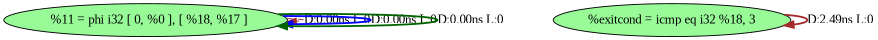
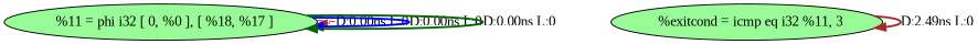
  digraph {
    fontname="Liberation Serif"
    node [style=filled fillcolor=palegreen color=black fontname="Liberation Serif"]
    edge [color=brown style=bold fontname="Liberation Serif"]
    n1 [label="  %11 = phi i32 [ 0, %0 ], [ %18, %17 ]"]
-   n2 [label="%exitcond = icmp eq i32 %18, 3"]
+   n2 [label="  %exitcond = icmp eq i32 %11, 3"]
    n1 -> n1 [label="D:0.00ns L:0" style=dashed]
    n1 -> n1 [color=blue label="D:0.00ns L:0"]
    n1 -> n1 [color=darkgreen label="D:0.00ns L:0"]
    n2 -> n2 [label="D:2.49ns L:0"]
  }
